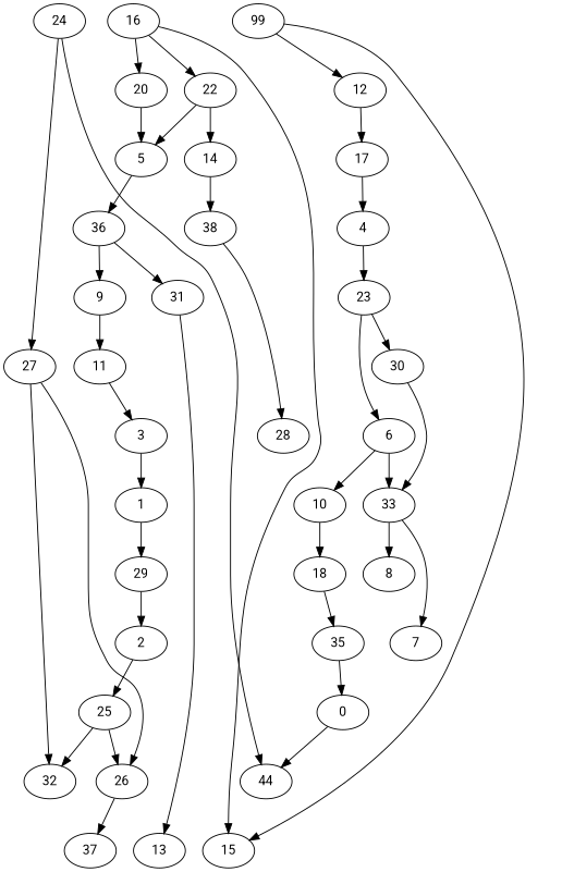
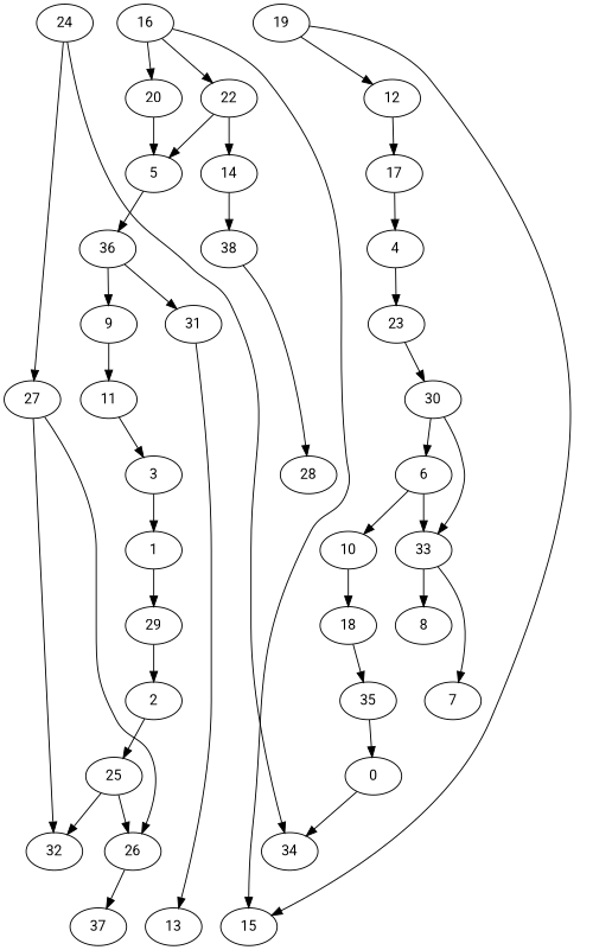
  digraph {
    fontname=Roboto
    node [fontname=Roboto]
    edge [fontname=Roboto weight=0]
    0
-   34 [label=44]
+   34
    1
    29
    2
    25
    26
    32
    3
    4
    23
    6
    30
    5
    36
    9
    31
    10
    33
    18
    7
    8
    11
    35
    12
    17
    14
    38
    28
    16
    15
    20
    22
-   19 [label=99]
+   19
    24
    27
    37
    13
    0 -> 34
    1 -> 29
    29 -> 2
    2 -> 25
    25 -> 26
    25 -> 32
    26 -> 37
    3 -> 1
    4 -> 23
-   23 -> 6
+   30 -> 6
    23 -> 30
    6 -> 10
    6 -> 33
    30 -> 33
    5 -> 36
    36 -> 9
    36 -> 31
    9 -> 11 [weight=2]
    31 -> 13
    10 -> 18
    33 -> 7
    33 -> 8
    18 -> 35
    11 -> 3
    35 -> 0
    12 -> 17
    17 -> 4
    14 -> 38
    38 -> 28
    16 -> 15
    16 -> 20
    16 -> 22
    20 -> 5
    22 -> 5
    22 -> 14
    19 -> 12
    19 -> 15
    24 -> 34
    24 -> 27
    27 -> 26
    27 -> 32
  }
